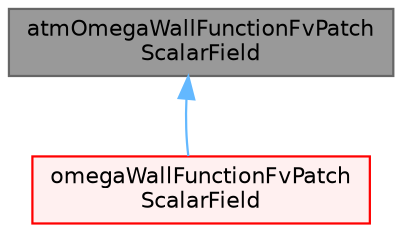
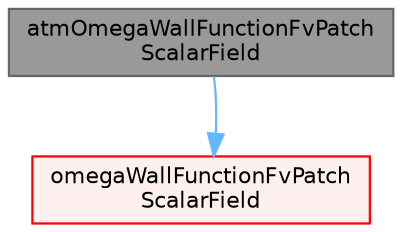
  digraph {
    node [fontname=Helvetica fontsize=10 shape=box style=filled]
    n1 [color=gray40 fillcolor=grey60 fontcolor=black height=0.2 label="atmOmegaWallFunctionFvPatch\lScalarField" width=0.4]
    n2 [color=red fillcolor="#FFF0F0" height=0.2 label="omegaWallFunctionFvPatch\lScalarField" width=0.4]
-   n1 -> n2 [color=steelblue1 dir=back fontname=Helvetica fontsize=10 labelfontname=Helvetica labelfontsize=10 style=solid]
+   n2 -> n1 [color=steelblue1 dir=back fontname=Helvetica fontsize=10 labelfontname=Helvetica labelfontsize=10 style=solid]
  }
